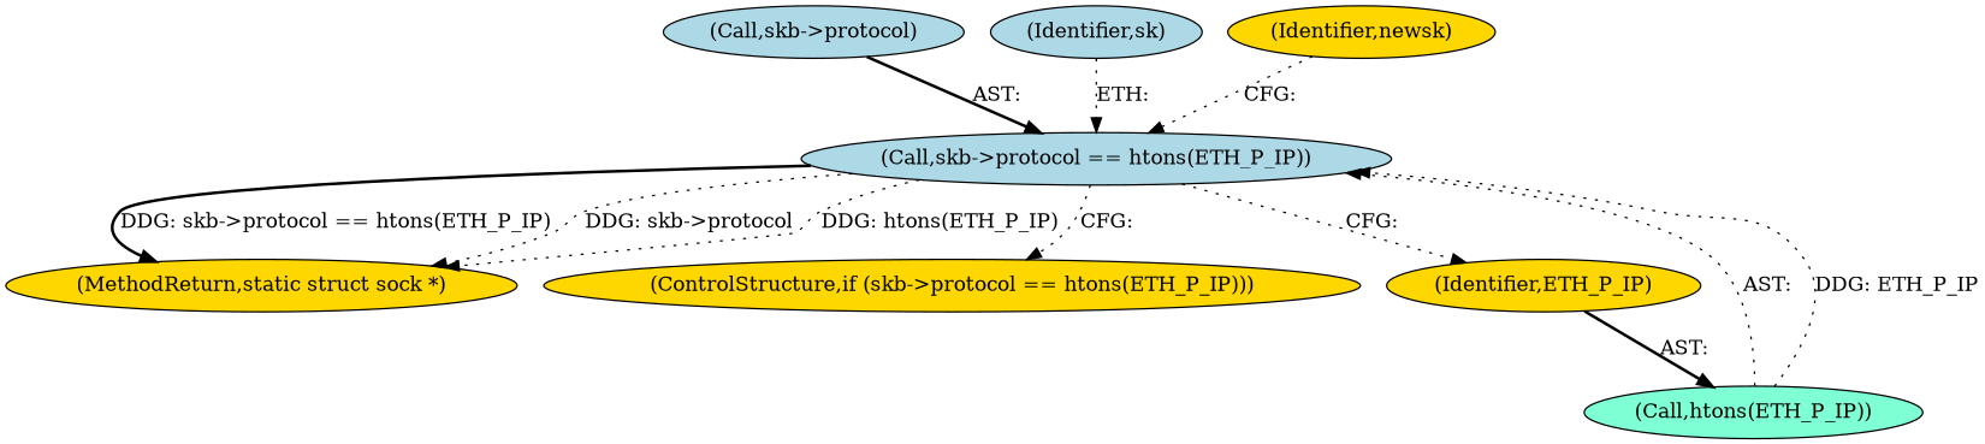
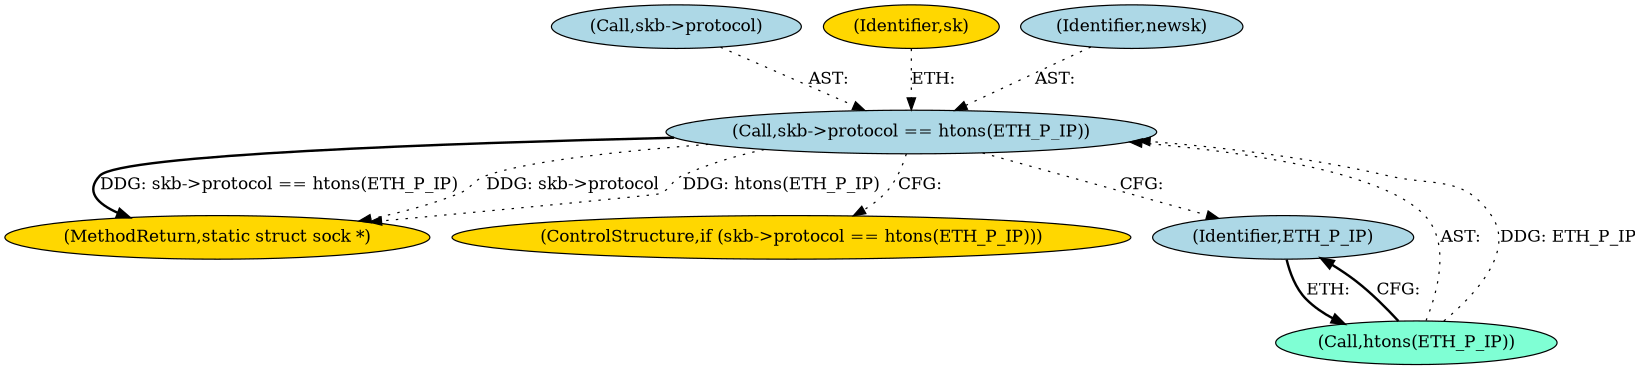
  digraph {
    node [fillcolor=lightblue style=filled]
    edge [style=dotted]
    n1 [label="(Call,skb->protocol == htons(ETH_P_IP))"]
    n2 [fillcolor=gold label="(MethodReturn,static struct sock *)"]
    n3 [fillcolor=gold label="(ControlStructure,if (skb->protocol == htons(ETH_P_IP)))"]
-   n4 [fillcolor=gold label="(Identifier,ETH_P_IP)"]
+   n4 [label="(Identifier,ETH_P_IP)"]
    n5 [fillcolor=aquamarine label="(Call,htons(ETH_P_IP))"]
    n6 [label="(Call,skb->protocol)"]
-   n7 [label="(Identifier,sk)"]
-   n8 [fillcolor=gold label="(Identifier,newsk)"]
+   n7 [fillcolor=gold label="(Identifier,sk)"]
+   n8 [label="(Identifier,newsk)"]
    n1 -> n2 [label="DDG: skb->protocol == htons(ETH_P_IP)" style=bold]
    n1 -> n2 [label="DDG: skb->protocol"]
    n1 -> n2 [label="DDG: htons(ETH_P_IP)"]
    n1 -> n3 [label="CFG: "]
    n1 -> n4 [label="CFG: "]
-   n4 -> n5 [label="AST: " style=bold]
+   n4 -> n5 [label="ETH: " style=bold]
    n5 -> n1 [label="AST: "]
    n5 -> n1 [label="DDG: ETH_P_IP"]
-   n6 -> n1 [label="AST: " style=bold]
+   n5 -> n4 [label="CFG: " style=bold]
+   n6 -> n1 [label="AST: "]
    n7 -> n1 [label="ETH: "]
-   n8 -> n1 [label="CFG: "]
+   n8 -> n1 [label="AST: "]
  }
